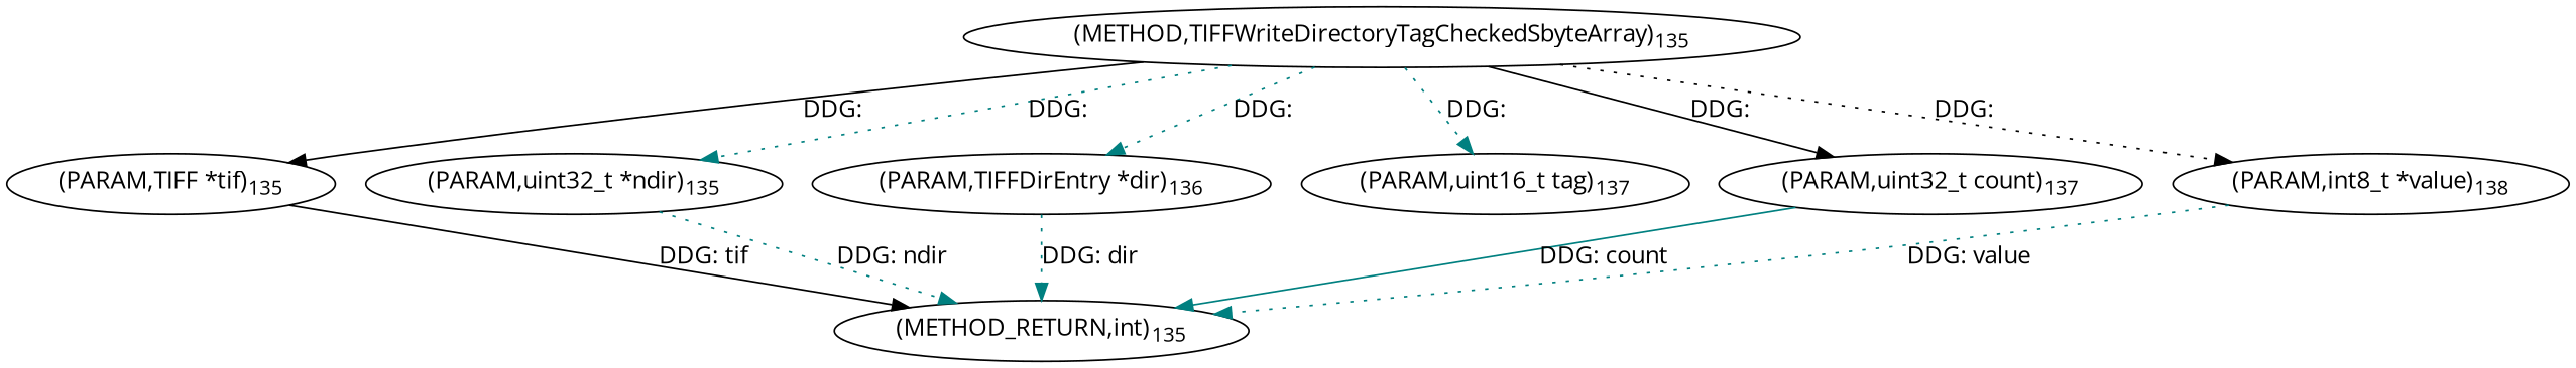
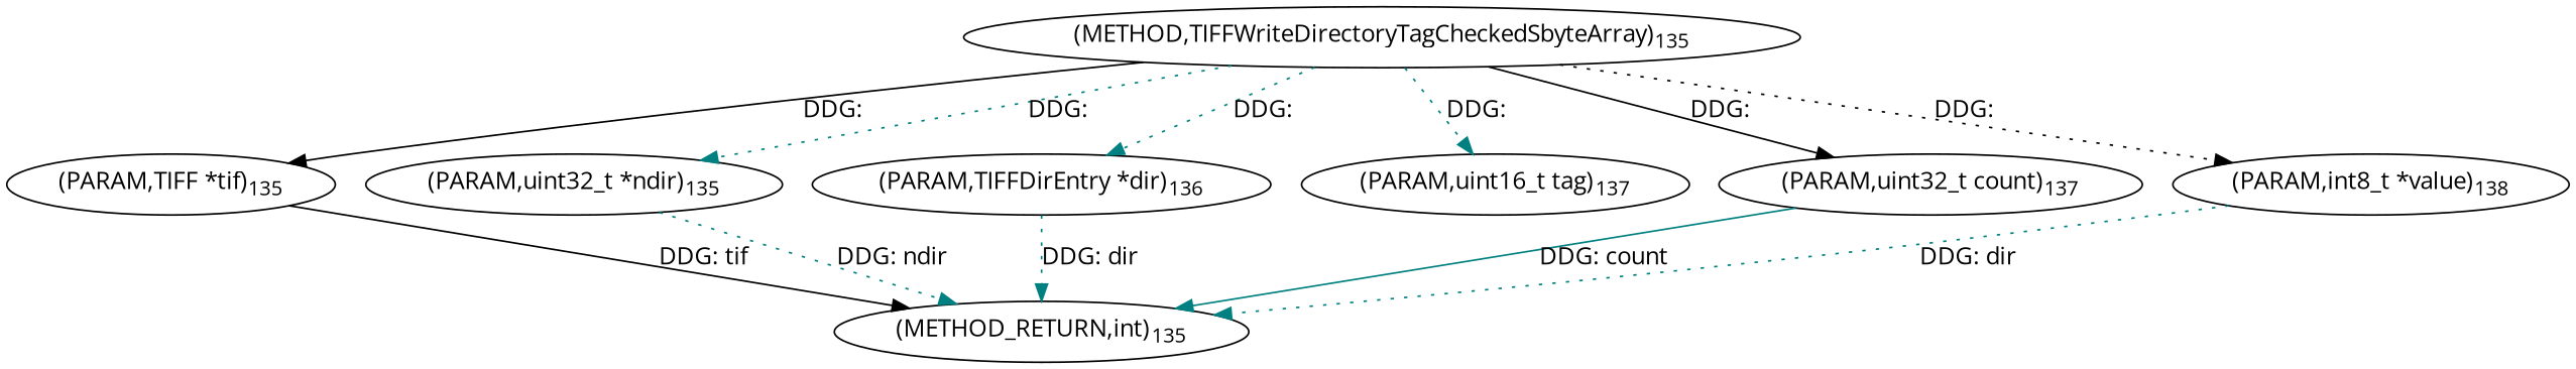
  digraph {
    fontname="Open Sans"
    node [fontname="Open Sans"]
    edge [color=teal fontname="Open Sans" style=dotted]
    n1 [label=<(METHOD,TIFFWriteDirectoryTagCheckedSbyteArray)<SUB>135</SUB>>]
    n2 [label=<(PARAM,TIFF *tif)<SUB>135</SUB>>]
    n3 [label=<(PARAM,uint32_t *ndir)<SUB>135</SUB>>]
    n4 [label=<(PARAM,TIFFDirEntry *dir)<SUB>136</SUB>>]
    n5 [label=<(PARAM,uint16_t tag)<SUB>137</SUB>>]
    n6 [label=<(PARAM,uint32_t count)<SUB>137</SUB>>]
    n7 [label=<(PARAM,int8_t *value)<SUB>138</SUB>>]
    n8 [label=<(METHOD_RETURN,int)<SUB>135</SUB>>]
    n1 -> n2 [color=black label="DDG: " style=solid]
    n1 -> n3 [label="DDG: "]
    n1 -> n4 [label="DDG: "]
    n1 -> n5 [label="DDG: "]
    n1 -> n6 [color=black label="DDG: " style=solid]
    n1 -> n7 [color=black label="DDG: "]
    n2 -> n8 [color=black label="DDG: tif" style=solid]
    n3 -> n8 [label="DDG: ndir"]
    n4 -> n8 [label="DDG: dir"]
    n6 -> n8 [label="DDG: count" style=solid]
-   n7 -> n8 [label="DDG: value"]
+   n7 -> n8 [label="DDG: dir"]
  }
